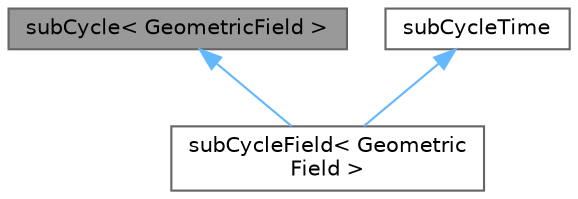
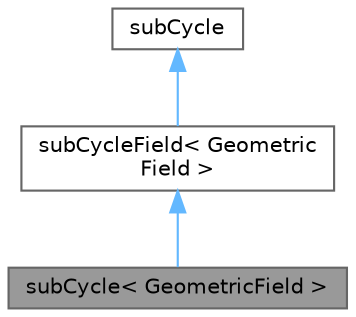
  digraph {
    node [color=gray40 fillcolor=white fontname=Helvetica fontsize=10 shape=box style=filled]
    edge [color=steelblue1 dir=back fontname=Helvetica fontsize=10 labelfontname=Helvetica labelfontsize=10 style=solid]
    n1 [fillcolor=grey60 fontcolor=black height=0.2 label="subCycle\< GeometricField \>" width=0.4]
    n2 [height=0.2 label="subCycleField\< Geometric\lField \>" width=0.4]
-   n3 [height=0.2 label=subCycleTime width=0.4]
-   n1 -> n2
+   n3 [height=0.2 label=subCycle width=0.4]
+   n2 -> n1
    n3 -> n2
  }
